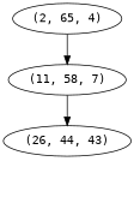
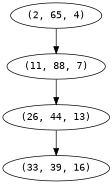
  digraph {
    fontname="DejaVu Sans Mono"
    node [fontname="DejaVu Sans Mono"]
    edge [fontname="DejaVu Sans Mono"]
    n1 [label="(2, 65, 4)"]
-   "(11, 58, 7)"
-   "(26, 44, 13)" [label="(26, 44, 43)"]
+   "(11, 58, 7)" [label="(11, 88, 7)"]
+   "(26, 44, 13)"
+   "(33, 39, 16)"
    n1 -> "(11, 58, 7)"
    "(11, 58, 7)" -> "(26, 44, 13)"
+   "(26, 44, 13)" -> "(33, 39, 16)"
  }
